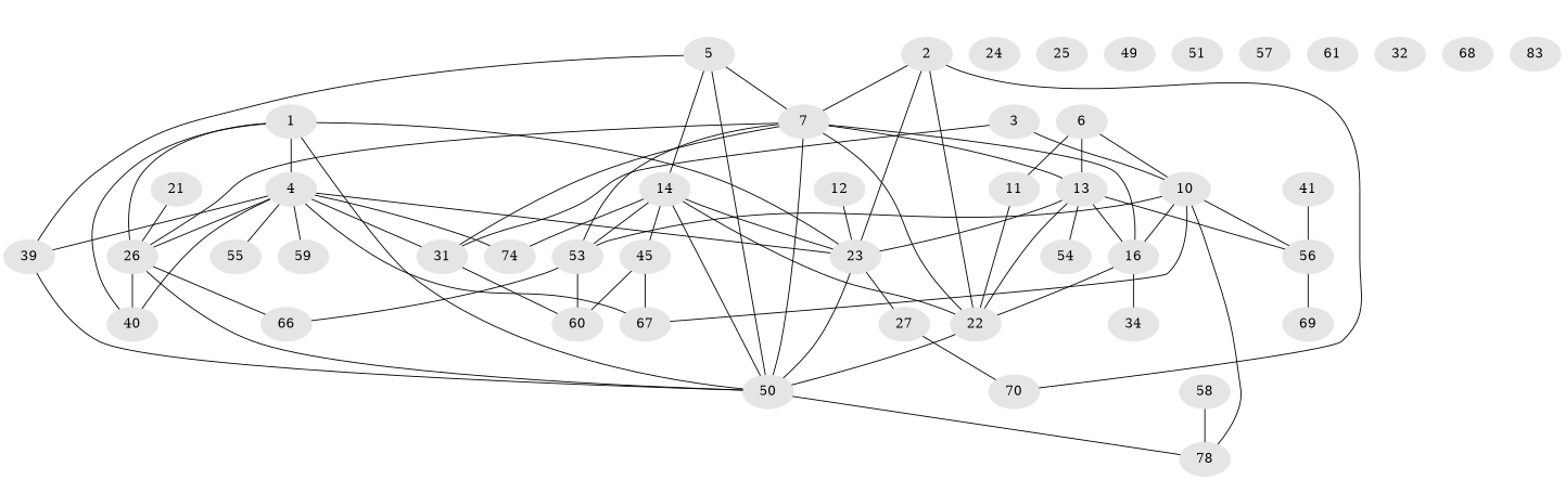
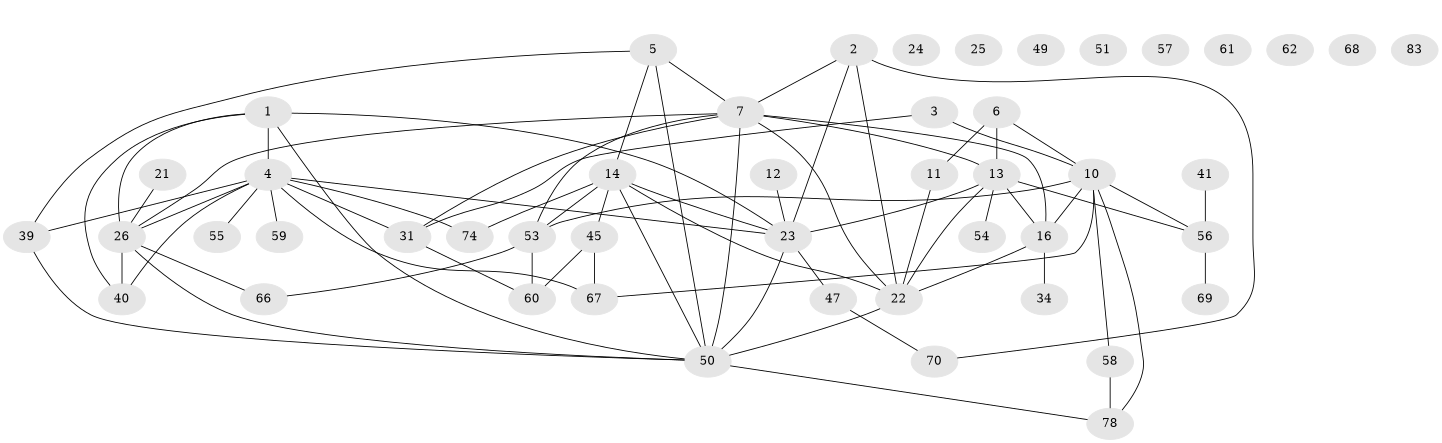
  graph {
    node [color=gray90 style=filled]
    1 [super="+8"]
    4 [super="+38"]
    23 [super="+80+28+76+47"]
    26 [super="+52"]
    40 [super="+95"]
    50 [super="+82+71"]
    31 [super="+63"]
    39 [super="+89"]
    55
    59 [super="+93"]
    67
    74
-   27
+   27 [label=47]
    66
    78
    2 [super="+42"]
    7 [super="+9"]
    22 [super="+37+29+48"]
    70
    13 [super="+92+43"]
    16 [super="+17"]
    53 [super="+73"]
    10 [super="+77+79"]
    56 [super="+65"]
    58
    3
    60
    5 [super="+32"]
    14 [super="+15"]
    45 [super="+90"]
    6 [super="+46+18+30"]
    11
    54
    n34 [label=34 super="+84"]
    69
    12 [super="+87+75"]
    21 [super="+85"]
    24
    25
    41
    49
    51
    57
    61
-   62 [label=32]
+   62
    68
    83
    1 -- 4
    1 -- 23
    1 -- 26
    1 -- 40
    1 -- 50
    4 -- 23
    4 -- 26 [weight=2]
    4 -- 40
    4 -- 31
    4 -- 39
    4 -- 55
    4 -- 59
    4 -- 67
    4 -- 74
    23 -- 50 [weight=2]
    23 -- 27
    26 -- 40
    26 -- 50
    26 -- 66
    50 -- 78
    31 -- 60
    39 -- 50
    27 -- 70
    2 -- 23
    2 -- 7
    2 -- 22
    2 -- 70
    7 -- 26
    7 -- 50
    7 -- 31
    7 -- 22
    7 -- 13
    7 -- 16
    7 -- 53 [weight=2]
    22 -- 50
    13 -- 23
    13 -- 22
    13 -- 16
    13 -- 56
    13 -- 54
    16 -- 22 [weight=2]
    16 -- n34
    53 -- 66
    53 -- 60
    10 -- 67
    10 -- 78
    10 -- 16
    10 -- 53
    10 -- 56
+   10 -- 58
    56 -- 69
    58 -- 78
    3 -- 31
    3 -- 10
    5 -- 50
    5 -- 39
    5 -- 7
    5 -- 14
    14 -- 23 [weight=2]
    14 -- 50 [weight=2]
    14 -- 74
    14 -- 22
    14 -- 53 [weight=2]
    14 -- 45
    45 -- 67
    45 -- 60
    6 -- 13
    6 -- 10
    6 -- 11
    11 -- 22
    12 -- 23
    21 -- 26 [weight=2]
    41 -- 56
  }
